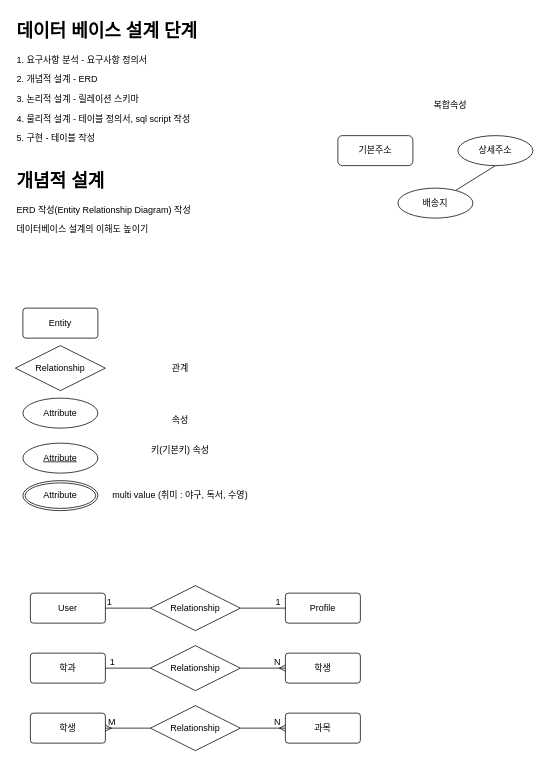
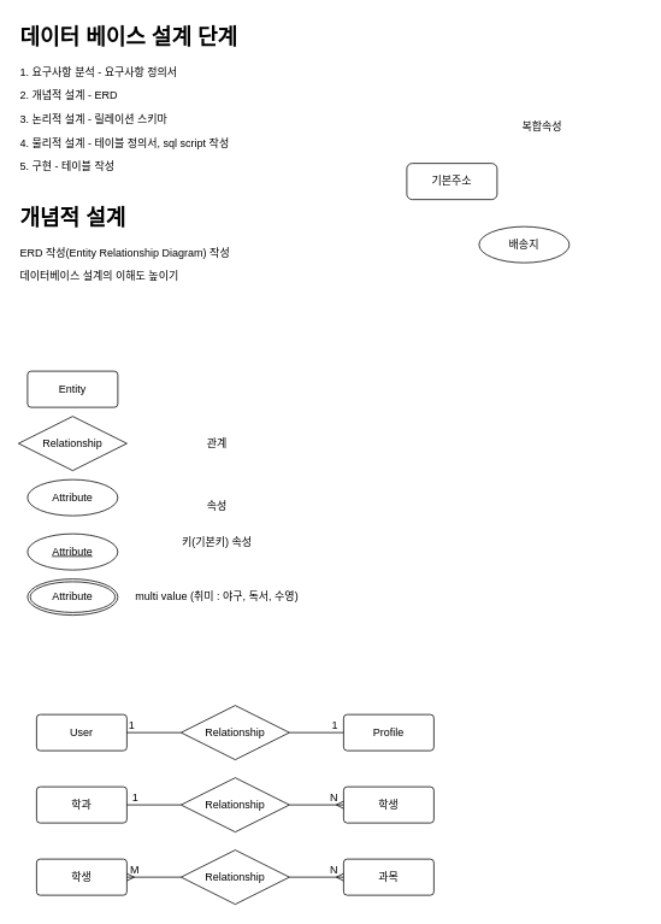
  <mxCell id="0" />
  <mxCell id="1" parent="0" />
  <mxCell id="2" value="&lt;h1 style=&quot;margin-top: 0px;&quot;&gt;데이터 베이스 설계 단계&lt;/h1&gt;&lt;p&gt;1. 요구사항 분석 - 요구사항 정의서&lt;/p&gt;&lt;p&gt;2. 개념적 설계 - ERD&lt;/p&gt;&lt;p&gt;3. 논리적 설계 - 릴레이션 스키마&amp;nbsp;&lt;/p&gt;&lt;p&gt;4. 물리적 설계 - 테이블 정의서, sql script 작성&lt;/p&gt;&lt;p&gt;5. 구현 - 테이블 작성&lt;/p&gt;&lt;p&gt;&lt;br&gt;&lt;/p&gt;" style="text;html=1;whiteSpace=wrap;overflow=hidden;rounded=0;" vertex="1" parent="1"><mxGeometry x="20" width="360" height="180" as="geometry" y="20" /></mxCell>
  <mxCell id="3" value="&lt;h1 style=&quot;margin-top: 0px;&quot;&gt;개념적 설계&lt;/h1&gt;&lt;p&gt;ERD 작성(Entity Relationship Diagram) 작성&lt;/p&gt;&lt;p&gt;데이터베이스 설계의 이해도 높이기&lt;/p&gt;&lt;p&gt;&lt;br&gt;&lt;/p&gt;" style="text;html=1;whiteSpace=wrap;overflow=hidden;rounded=0;" vertex="1" parent="1"><mxGeometry x="20" y="220" width="360" height="120" as="geometry" /></mxCell>
  <mxCell id="4" value="Entity" style="rounded=1;arcSize=10;whiteSpace=wrap;html=1;align=center;" vertex="1" parent="1"><mxGeometry x="30" y="410" width="100" height="40" as="geometry" /></mxCell>
  <mxCell id="5" value="Relationship" style="shape=rhombus;perimeter=rhombusPerimeter;whiteSpace=wrap;html=1;align=center;" vertex="1" parent="1"><mxGeometry x="20" y="460" width="120" height="60" as="geometry" /></mxCell>
  <mxCell id="6" value="관계" style="text;html=1;align=center;verticalAlign=middle;whiteSpace=wrap;rounded=0;" vertex="1" parent="1"><mxGeometry x="140" y="470" width="200" height="40" as="geometry" /></mxCell>
  <mxCell id="7" value="속성" style="text;html=1;align=center;verticalAlign=middle;whiteSpace=wrap;rounded=0;" vertex="1" parent="1"><mxGeometry x="140" y="540" width="200" height="40" as="geometry" /></mxCell>
  <mxCell id="8" value="Attribute" style="ellipse;whiteSpace=wrap;html=1;align=center;" vertex="1" parent="1"><mxGeometry x="30" y="530" width="100" height="40" as="geometry" /></mxCell>
  <mxCell id="9" value="키(기본키) 속성" style="text;html=1;align=center;verticalAlign=middle;whiteSpace=wrap;rounded=0;" vertex="1" parent="1"><mxGeometry x="140" y="580" width="200" height="40" as="geometry" /></mxCell>
  <mxCell id="10" value="Attribute" style="ellipse;whiteSpace=wrap;html=1;align=center;fontStyle=4;" vertex="1" parent="1"><mxGeometry x="30" y="590" width="100" height="40" as="geometry" /></mxCell>
  <mxCell id="11" value="Attribute" style="ellipse;shape=doubleEllipse;margin=3;whiteSpace=wrap;html=1;align=center;" vertex="1" parent="1"><mxGeometry x="30" y="640" width="100" height="40" as="geometry" /></mxCell>
  <mxCell id="12" value="multi value (취미 : 야구, 독서, 수영)" style="text;html=1;align=center;verticalAlign=middle;whiteSpace=wrap;rounded=0;" vertex="1" parent="1"><mxGeometry x="140" y="640" width="200" height="40" as="geometry" /></mxCell>
  <mxCell id="13" value="Relationship" style="shape=rhombus;perimeter=rhombusPerimeter;whiteSpace=wrap;html=1;align=center;" vertex="1" parent="1"><mxGeometry x="200" y="780" width="120" height="60" as="geometry" /></mxCell>
  <mxCell id="14" value="User" style="rounded=1;arcSize=10;whiteSpace=wrap;html=1;align=center;" vertex="1" parent="1"><mxGeometry x="40" y="790" width="100" height="40" as="geometry" /></mxCell>
  <mxCell id="15" value="Profile" style="rounded=1;arcSize=10;whiteSpace=wrap;html=1;align=center;" vertex="1" parent="1"><mxGeometry x="380" y="790" width="100" height="40" as="geometry" /></mxCell>
  <mxCell id="16" value="" style="endArrow=none;html=1;rounded=0;exitX=1;exitY=0.5;exitDx=0;exitDy=0;entryX=0;entryY=0.5;entryDx=0;entryDy=0;" edge="1" parent="1" source="13" target="15"><mxGeometry relative="1" as="geometry"><mxPoint x="250" y="700" as="sourcePoint" /><mxPoint x="410" y="700" as="targetPoint" /></mxGeometry></mxCell>
  <mxCell id="17" value="1" style="resizable=0;html=1;whiteSpace=wrap;align=right;verticalAlign=bottom;" connectable="0" vertex="1" parent="16"><mxGeometry x="1" relative="1" as="geometry"><mxPoint x="-5" as="offset" /></mxGeometry></mxCell>
  <mxCell id="18" value="" style="endArrow=none;html=1;rounded=0;entryX=1;entryY=0.5;entryDx=0;entryDy=0;exitX=0;exitY=0.5;exitDx=0;exitDy=0;" edge="1" parent="1" source="13" target="14"><mxGeometry relative="1" as="geometry"><mxPoint x="250" y="700" as="sourcePoint" /><mxPoint x="410" y="700" as="targetPoint" /></mxGeometry></mxCell>
  <mxCell id="19" value="1" style="resizable=0;html=1;whiteSpace=wrap;align=right;verticalAlign=bottom;" connectable="0" vertex="1" parent="18"><mxGeometry x="1" relative="1" as="geometry"><mxPoint x="10" as="offset" /></mxGeometry></mxCell>
  <mxCell id="20" value="Relationship" style="shape=rhombus;perimeter=rhombusPerimeter;whiteSpace=wrap;html=1;align=center;" vertex="1" parent="1"><mxGeometry x="200" y="860" width="120" height="60" as="geometry" /></mxCell>
  <mxCell id="21" value="학과" style="rounded=1;arcSize=10;whiteSpace=wrap;html=1;align=center;" vertex="1" parent="1"><mxGeometry x="40" y="870" width="100" height="40" as="geometry" /></mxCell>
  <mxCell id="22" value="학생" style="rounded=1;arcSize=10;whiteSpace=wrap;html=1;align=center;" vertex="1" parent="1"><mxGeometry x="380" y="870" width="100" height="40" as="geometry" /></mxCell>
  <mxCell id="23" value="" style="endArrow=ERmany;html=1;rounded=0;exitX=1;exitY=0.5;exitDx=0;exitDy=0;entryX=0;entryY=0.5;entryDx=0;entryDy=0;endFill=0;" edge="1" source="20" target="22" parent="1"><mxGeometry relative="1" as="geometry"><mxPoint x="250" y="780" as="sourcePoint" /><mxPoint x="410" y="780" as="targetPoint" /></mxGeometry></mxCell>
  <mxCell id="24" value="N" style="resizable=0;html=1;whiteSpace=wrap;align=right;verticalAlign=bottom;" connectable="0" vertex="1" parent="23"><mxGeometry x="1" relative="1" as="geometry"><mxPoint x="-5" as="offset" /></mxGeometry></mxCell>
  <mxCell id="25" value="" style="endArrow=none;html=1;rounded=0;entryX=1;entryY=0.5;entryDx=0;entryDy=0;exitX=0;exitY=0.5;exitDx=0;exitDy=0;" edge="1" source="20" target="21" parent="1"><mxGeometry relative="1" as="geometry"><mxPoint x="250" y="780" as="sourcePoint" /><mxPoint x="410" y="780" as="targetPoint" /></mxGeometry></mxCell>
  <mxCell id="26" value="1" style="resizable=0;html=1;whiteSpace=wrap;align=right;verticalAlign=bottom;" connectable="0" vertex="1" parent="25"><mxGeometry x="1" relative="1" as="geometry"><mxPoint x="14" as="offset" /></mxGeometry></mxCell>
  <mxCell id="27" value="Relationship" style="shape=rhombus;perimeter=rhombusPerimeter;whiteSpace=wrap;html=1;align=center;" vertex="1" parent="1"><mxGeometry x="200" y="940" width="120" height="60" as="geometry" /></mxCell>
  <mxCell id="28" value="학생" style="rounded=1;arcSize=10;whiteSpace=wrap;html=1;align=center;" vertex="1" parent="1"><mxGeometry x="40" y="950" width="100" height="40" as="geometry" /></mxCell>
  <mxCell id="29" value="과목" style="rounded=1;arcSize=10;whiteSpace=wrap;html=1;align=center;" vertex="1" parent="1"><mxGeometry x="380" y="950" width="100" height="40" as="geometry" /></mxCell>
  <mxCell id="30" value="" style="endArrow=ERmany;html=1;rounded=0;exitX=1;exitY=0.5;exitDx=0;exitDy=0;entryX=0;entryY=0.5;entryDx=0;entryDy=0;endFill=0;" edge="1" source="27" target="29" parent="1"><mxGeometry relative="1" as="geometry"><mxPoint x="250" y="860" as="sourcePoint" /><mxPoint x="410" y="860" as="targetPoint" /></mxGeometry></mxCell>
  <mxCell id="31" value="N" style="resizable=0;html=1;whiteSpace=wrap;align=right;verticalAlign=bottom;" connectable="0" vertex="1" parent="30"><mxGeometry x="1" relative="1" as="geometry"><mxPoint x="-5" as="offset" /></mxGeometry></mxCell>
  <mxCell id="32" value="" style="endArrow=ERmany;html=1;rounded=0;entryX=1;entryY=0.5;entryDx=0;entryDy=0;exitX=0;exitY=0.5;exitDx=0;exitDy=0;endFill=0;" edge="1" source="27" target="28" parent="1"><mxGeometry relative="1" as="geometry"><mxPoint x="250" y="860" as="sourcePoint" /><mxPoint x="410" y="860" as="targetPoint" /></mxGeometry></mxCell>
  <mxCell id="33" value="M" style="resizable=0;html=1;whiteSpace=wrap;align=right;verticalAlign=bottom;" connectable="0" vertex="1" parent="32"><mxGeometry x="1" relative="1" as="geometry"><mxPoint x="15" as="offset" /></mxGeometry></mxCell>
- <mxCell id="34" style="edgeStyle=none;html=1;entryX=0.5;entryY=1;entryDx=0;entryDy=0;endArrow=none;endFill=0;" edge="1" parent="1" source="35" target="37"><mxGeometry relative="1" as="geometry" /></mxCell>
  <mxCell id="35" value="배송지" style="ellipse;whiteSpace=wrap;html=1;align=center;" vertex="1" parent="1"><mxGeometry x="530" y="250" width="100" height="40" as="geometry" /></mxCell>
  <mxCell id="36" value="기본주소" style="whiteSpace=wrap;html=1;align=center;rounded=1;" vertex="1" parent="1"><mxGeometry x="450" y="180" width="100" height="40" as="geometry" /></mxCell>
- <mxCell id="37" value="상세주소" style="ellipse;whiteSpace=wrap;html=1;align=center;" vertex="1" parent="1"><mxGeometry x="610" y="180" width="100" height="40" as="geometry" /></mxCell>
  <mxCell id="38" value="복합속성" style="text;html=1;align=center;verticalAlign=middle;whiteSpace=wrap;rounded=0;" vertex="1" parent="1"><mxGeometry x="490" y="110" width="220" height="60" as="geometry" /></mxCell>
